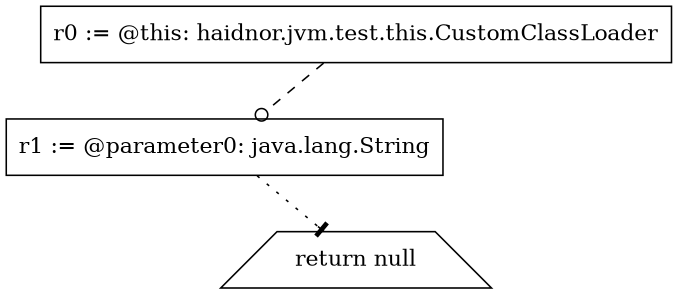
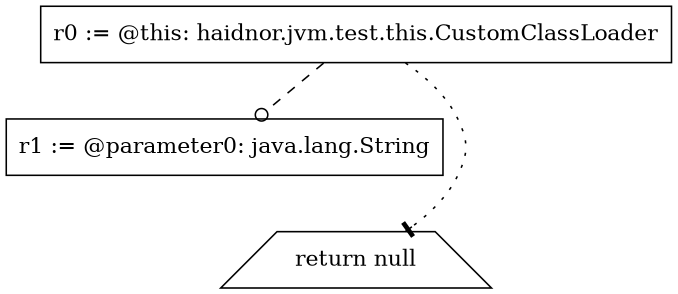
  digraph {
    node [shape=box]
    n1 [label="r0 := @this: haidnor.jvm.test.this.CustomClassLoader"]
    "r1 := @parameter0: java.lang.String"
    "return null" [shape=trapezium]
    n1 -> "r1 := @parameter0: java.lang.String" [arrowhead=odot style=dashed]
-   "r1 := @parameter0: java.lang.String" -> "return null" [arrowhead=tee style=dotted]
+   n1 -> "return null" [arrowhead=tee style=dotted]
  }
